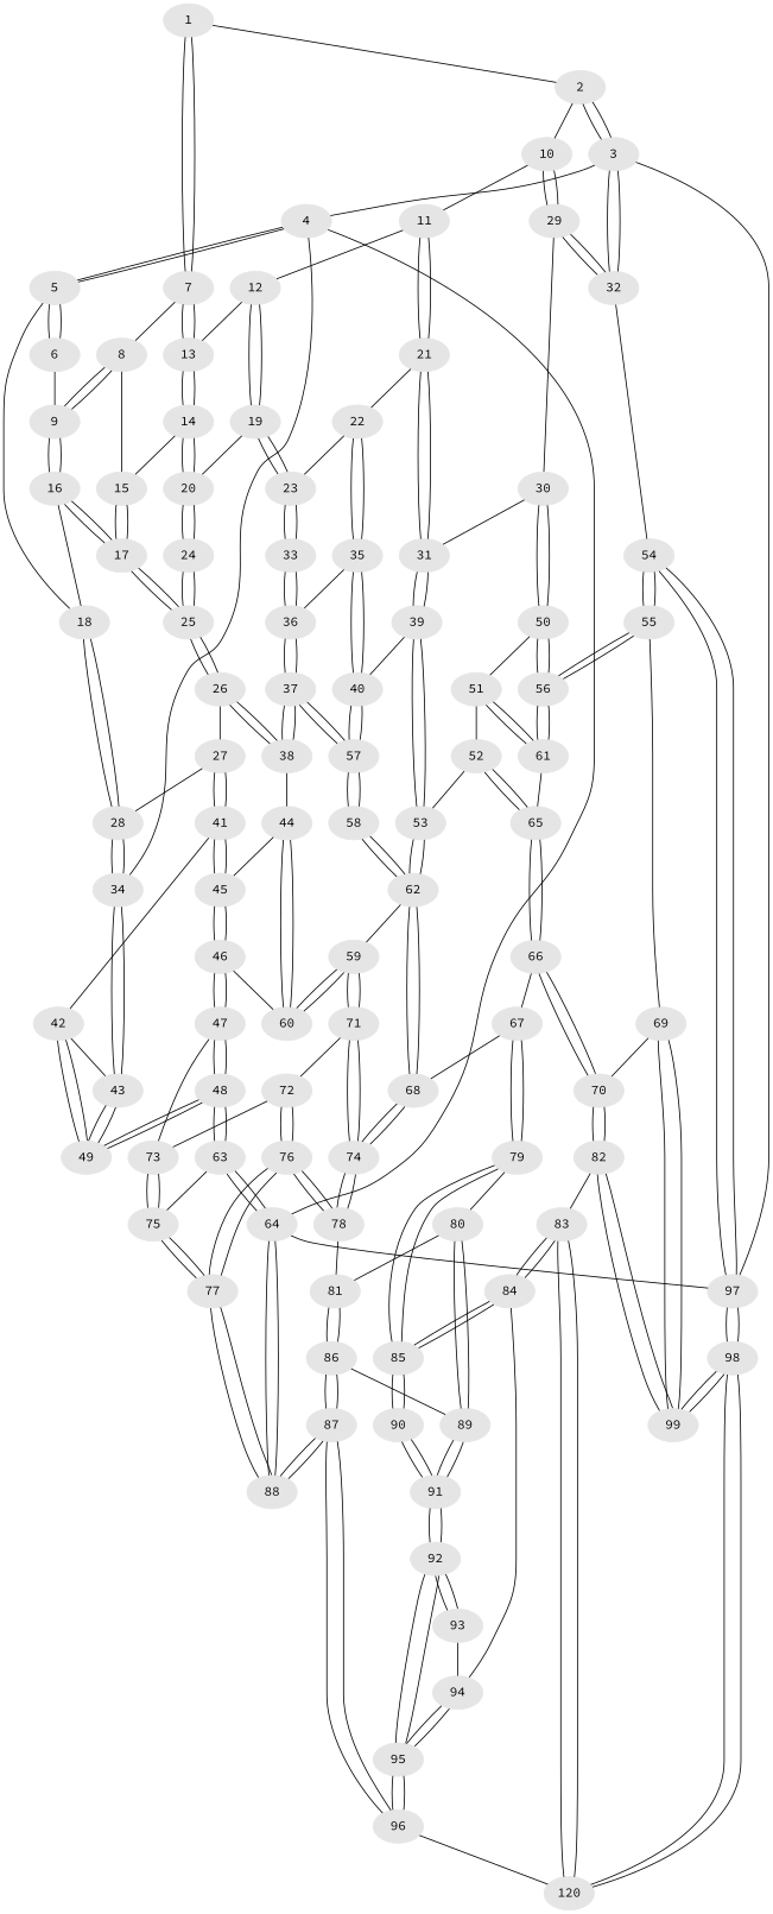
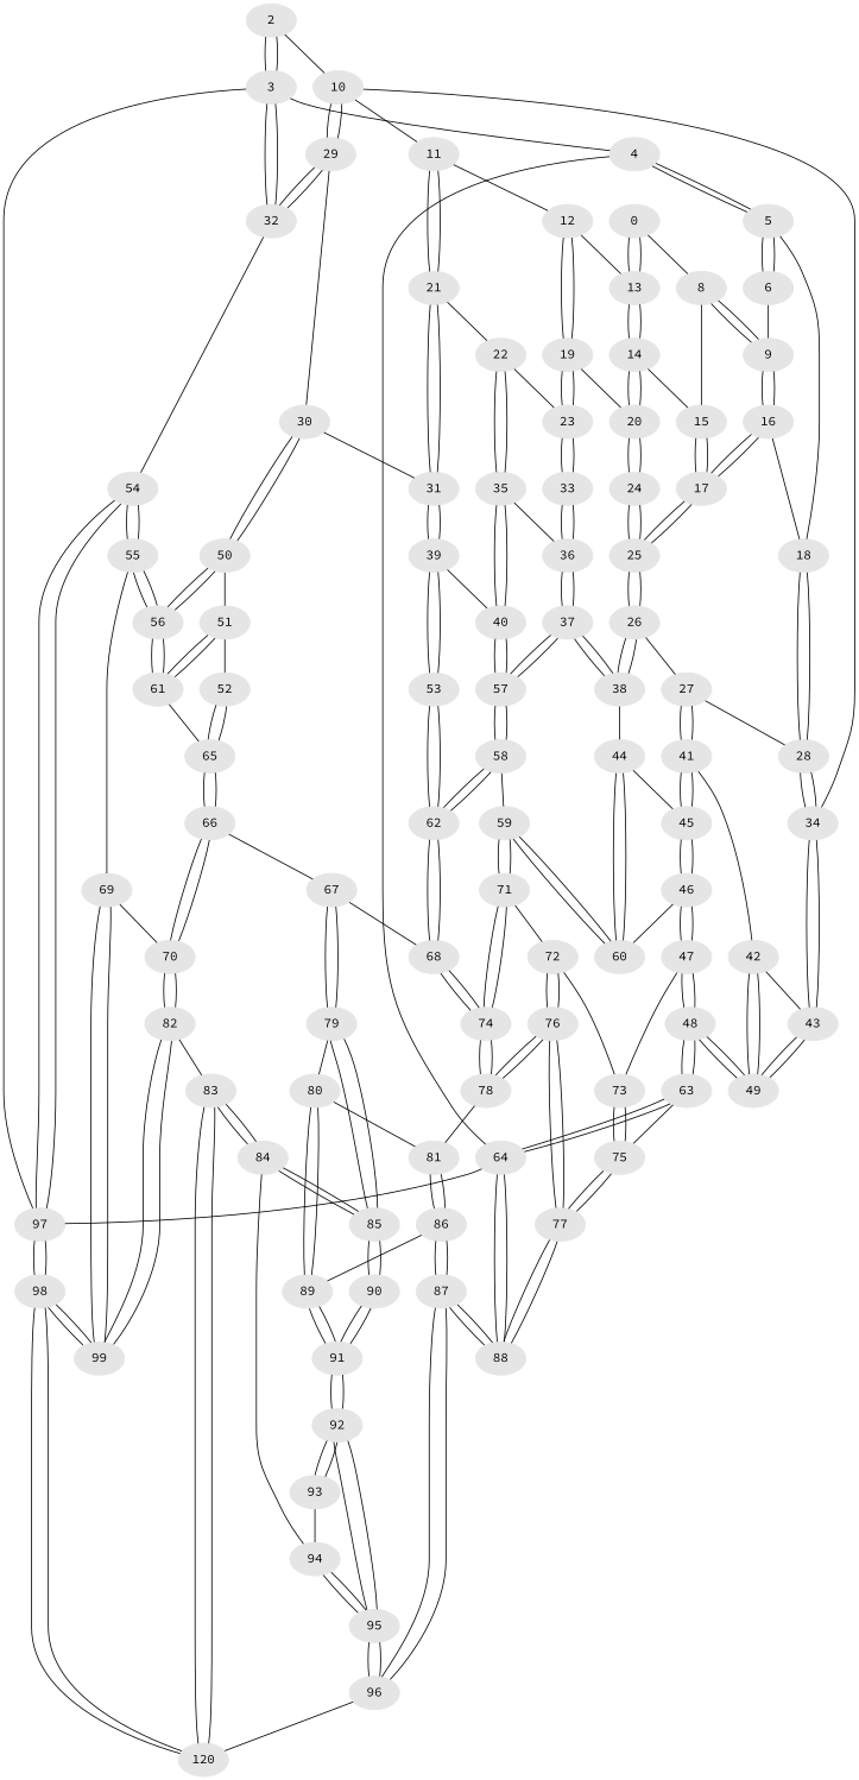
  graph {
    fontname="Source Code Pro"
    node [color=gray90 fontname="Source Code Pro" style=filled]
    edge [fontname="Source Code Pro"]
-   1
    2
-   7
+   7 [label=0]
    3
    10
    8
    13
    4
    32
    97
    11
    29
    5
    34
    64
    54
    98
    6
    18
    43
    88
    9
    28
    16
    15
    14
    17
    12
    21
    30
    19
    22
    31
    20
    23
    24
    25
    26
    33
    35
    39
    36
    40
    27
    38
    41
    44
    42
    45
    50
    51
    56
    53
    55
    37
    49
    57
    58
    60
    62
    46
    47
    48
    73
    63
    75
    52
    61
    65
    66
    68
    69
    70
    99
    59
    71
    74
    72
    77
    67
    79
    82
    80
    85
    78
    83
    76
    81
    86
    89
    90
    91
    87
    84
    n95 [label=120]
    94
    95
    96
    92
    93
-   1 -- 2
-   1 -- 7
-   1 -- 7
    2 -- 3
    2 -- 3
    2 -- 10
    7 -- 8
    7 -- 13
    7 -- 13
    3 -- 4
    3 -- 32
    3 -- 32
    3 -- 97
    10 -- 11
    10 -- 29
    10 -- 29
    8 -- 9
    8 -- 9
    8 -- 15
    13 -- 14
    13 -- 14
    4 -- 5
    4 -- 5
-   4 -- 34
+   10 -- 34
    4 -- 64
    32 -- 54
    97 -- 98
    97 -- 98
    11 -- 12
    11 -- 21
    11 -- 21
    29 -- 32
    29 -- 32
    29 -- 30
    5 -- 6
    5 -- 6
    5 -- 18
    34 -- 43
    34 -- 43
    64 -- 97
    64 -- 88
    64 -- 88
    54 -- 97
    54 -- 97
    54 -- 55
    54 -- 55
    98 -- 99
    98 -- 99
    98 -- n95
    98 -- n95
    6 -- 9
    18 -- 28
    18 -- 28
    43 -- 49
    43 -- 49
    9 -- 16
    9 -- 16
    28 -- 34
    28 -- 34
    16 -- 18
    16 -- 17
    16 -- 17
    15 -- 17
    15 -- 17
    14 -- 15
    14 -- 20
    14 -- 20
    17 -- 25
    17 -- 25
    12 -- 13
    12 -- 19
    12 -- 19
    21 -- 22
    21 -- 31
    21 -- 31
    30 -- 31
    30 -- 50
    30 -- 50
    19 -- 20
    19 -- 23
    19 -- 23
    22 -- 23
    22 -- 35
    22 -- 35
    31 -- 39
    31 -- 39
    20 -- 24
    20 -- 24
    23 -- 33
    23 -- 33
    24 -- 25
    24 -- 25
    25 -- 26
    25 -- 26
    26 -- 27
    26 -- 38
    26 -- 38
    33 -- 36
    33 -- 36
    35 -- 36
    35 -- 40
    35 -- 40
    39 -- 40
    39 -- 53
    39 -- 53
    36 -- 37
    36 -- 37
    40 -- 57
    40 -- 57
    27 -- 28
    27 -- 41
    27 -- 41
    38 -- 44
    41 -- 42
    41 -- 45
    41 -- 45
    44 -- 45
    44 -- 60
    44 -- 60
    42 -- 43
    42 -- 49
    42 -- 49
    45 -- 46
    45 -- 46
    50 -- 51
    50 -- 56
    50 -- 56
    51 -- 52
    51 -- 61
    51 -- 61
    56 -- 61
    56 -- 61
    53 -- 62
    53 -- 62
    55 -- 56
    55 -- 56
    55 -- 69
    37 -- 38
    37 -- 38
    37 -- 57
    37 -- 57
    57 -- 58
    57 -- 58
    58 -- 62
    58 -- 62
-   62 -- 59
+   58 -- 59
    62 -- 68
    62 -- 68
    46 -- 60
    46 -- 47
    46 -- 47
    47 -- 48
    47 -- 48
    47 -- 73
    48 -- 49
    48 -- 49
    48 -- 63
    48 -- 63
    73 -- 75
    73 -- 75
    63 -- 64
    63 -- 64
    63 -- 75
    75 -- 77
    75 -- 77
-   52 -- 53
    52 -- 65
    52 -- 65
    61 -- 65
    65 -- 66
    65 -- 66
    66 -- 70
    66 -- 70
    66 -- 67
    68 -- 74
    68 -- 74
    69 -- 70
    69 -- 99
    69 -- 99
    70 -- 82
    70 -- 82
    59 -- 60
    59 -- 60
    59 -- 71
    59 -- 71
    71 -- 74
    71 -- 74
    71 -- 72
    74 -- 78
    74 -- 78
    72 -- 73
    72 -- 76
    72 -- 76
    77 -- 88
    77 -- 88
    67 -- 68
    67 -- 79
    67 -- 79
    79 -- 80
    79 -- 85
    79 -- 85
    82 -- 99
    82 -- 99
    82 -- 83
    80 -- 81
    80 -- 89
    80 -- 89
    85 -- 90
    85 -- 90
    78 -- 81
    83 -- 84
    83 -- 84
    83 -- n95
    83 -- n95
    76 -- 77
    76 -- 77
    76 -- 78
    76 -- 78
    81 -- 86
    81 -- 86
    86 -- 89
    86 -- 87
    86 -- 87
    89 -- 91
    89 -- 91
    90 -- 91
    90 -- 91
    91 -- 92
    91 -- 92
    87 -- 88
    87 -- 88
    87 -- 96
    87 -- 96
    84 -- 85
    84 -- 85
    84 -- 94
    94 -- 95
    94 -- 95
    95 -- 96
    95 -- 96
    96 -- n95
    92 -- 95
    92 -- 95
    92 -- 93
    92 -- 93
    93 -- 94
  }
